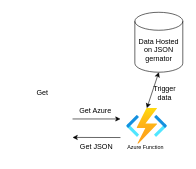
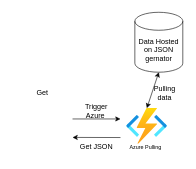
  <mxCell id="0" />
  <mxCell id="1" parent="0" />
  <mxCell id="2" value="Data Hosted on JSON gernator" style="shape=cylinder3;whiteSpace=wrap;html=1;boundedLbl=1;backgroundOutline=1;size=15;" vertex="1" parent="1"><mxGeometry x="224" y="20" width="80" height="100" as="geometry" /></mxCell>
  <mxCell id="3" value="" style="aspect=fixed;html=1;points=[];align=center;image;fontSize=12;image=img/lib/azure2/compute/Function_Apps.svg;" vertex="1" parent="1"><mxGeometry x="210" y="180" width="68" height="60" as="geometry" /></mxCell>
- <mxCell id="4" value="Trigger data" style="text;html=1;strokeColor=none;fillColor=none;align=center;verticalAlign=middle;whiteSpace=wrap;rounded=0;" vertex="1" parent="1"><mxGeometry x="244" y="140" width="60" height="30" as="geometry" /></mxCell>
- <mxCell id="5" value="&lt;font style=&quot;font-size: 9px&quot;&gt;Azure Function&lt;/font&gt;" style="text;html=1;strokeColor=none;fillColor=none;align=center;verticalAlign=middle;whiteSpace=wrap;rounded=0;" vertex="1" parent="1"><mxGeometry x="200" y="230" width="84" height="30" as="geometry" /></mxCell>
+ <mxCell id="4" value="Pulling data" style="text;html=1;strokeColor=none;fillColor=none;align=center;verticalAlign=middle;whiteSpace=wrap;rounded=0;" vertex="1" parent="1"><mxGeometry x="244" y="140" width="60" height="30" as="geometry" /></mxCell>
+ <mxCell id="5" value="&lt;font style=&quot;font-size: 9px&quot;&gt;Azure Pulling&lt;/font&gt;" style="text;html=1;strokeColor=none;fillColor=none;align=center;verticalAlign=middle;whiteSpace=wrap;rounded=0;" vertex="1" parent="1"><mxGeometry x="200" y="230" width="84" height="30" as="geometry" /></mxCell>
  <mxCell id="6" value="" style="endArrow=classic;startArrow=classic;html=1;rounded=0;entryX=0.5;entryY=1;entryDx=0;entryDy=0;entryPerimeter=0;" edge="1" parent="1" target="2"><mxGeometry width="50" height="50" relative="1" as="geometry"><mxPoint x="244" y="180" as="sourcePoint" /><mxPoint x="294" y="190" as="targetPoint" /></mxGeometry></mxCell>
  <mxCell id="7" value="" style="shape=image;verticalLabelPosition=bottom;labelBackgroundColor=#ffffff;verticalAlign=top;aspect=fixed;imageAspect=0;image=https://static.thenounproject.com/png/2068759-200.png;" vertex="1" parent="1"><mxGeometry x="20" y="160" width="100" height="100" as="geometry" /></mxCell>
  <mxCell id="8" value="" style="endArrow=classic;html=1;rounded=0;fontSize=9;exitX=1;exitY=0.5;exitDx=0;exitDy=0;" edge="1" parent="1"><mxGeometry width="50" height="50" relative="1" as="geometry"><mxPoint x="120" y="198" as="sourcePoint" /><mxPoint x="200" y="198" as="targetPoint" /></mxGeometry></mxCell>
  <mxCell id="9" value="Get" style="text;html=1;strokeColor=none;fillColor=none;align=center;verticalAlign=middle;whiteSpace=wrap;rounded=0;" vertex="1" parent="1"><mxGeometry x="40" y="140" width="60" height="30" as="geometry" /></mxCell>
  <mxCell id="10" value="" style="endArrow=classic;html=1;rounded=0;fontSize=9;" edge="1" parent="1"><mxGeometry width="50" height="50" relative="1" as="geometry"><mxPoint x="200" y="229" as="sourcePoint" /><mxPoint x="120" y="228.82" as="targetPoint" /></mxGeometry></mxCell>
- <mxCell id="11" value="Get Azure&amp;nbsp;" style="text;html=1;strokeColor=none;fillColor=none;align=center;verticalAlign=middle;whiteSpace=wrap;rounded=0;" vertex="1" parent="1"><mxGeometry x="130" y="170" width="60" height="30" as="geometry" /></mxCell>
+ <mxCell id="11" value="Trigger Azure&amp;nbsp;" style="text;html=1;strokeColor=none;fillColor=none;align=center;verticalAlign=middle;whiteSpace=wrap;rounded=0;" vertex="1" parent="1"><mxGeometry x="130" y="170" width="60" height="30" as="geometry" /></mxCell>
  <mxCell id="12" value="Get JSON" style="text;html=1;strokeColor=none;fillColor=none;align=center;verticalAlign=middle;whiteSpace=wrap;rounded=0;" vertex="1" parent="1"><mxGeometry x="130" y="230" width="60" height="30" as="geometry" /></mxCell>
